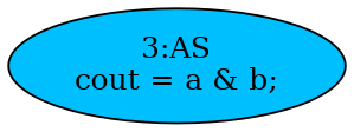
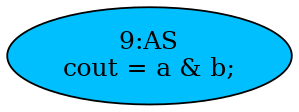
  strict digraph {
-   n1 [ast="<pyverilog.vparser.ast.Assign object at 0x7fc82c321410>" def_var="['cout']" fillcolor=deepskyblue label="3:AS\ncout = a & b;" statements="[]" style=filled typ=Assign use_var="['a', 'b']"]
+   n1 [ast="<pyverilog.vparser.ast.Assign object at 0x7fc82c321410>" def_var="['cout']" fillcolor=deepskyblue label="9:AS\ncout = a & b;" statements="[]" style=filled typ=Assign use_var="['a', 'b']"]
  }
